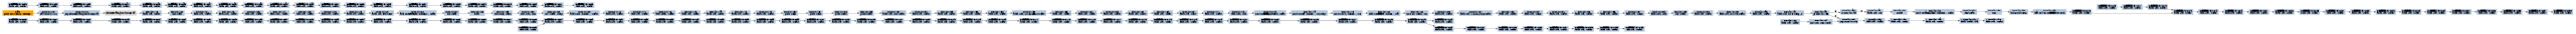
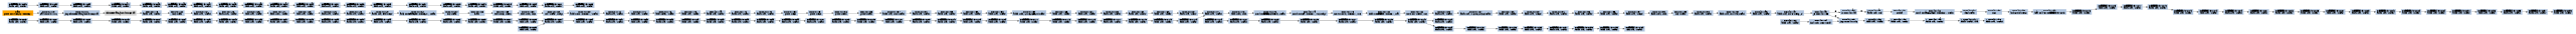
  digraph {
    rankdir=LR
    node [color=lightsteelblue fillcolor=lightsteelblue shape=rectangle style=filled]
    edge [color="#000000"]
    n1 [color=lightgrey fillcolor=orange label="start\npushl $0x418e2c<UINT32>"]
    n2 [label="0x00401119\ncall 0x0040110c"]
    n3 [label="0x0040110c\njmp ThunRTMain@msvbvm60.dll"]
    n4 [color=lightgrey fillcolor=lightgrey label="ThunRTMain@msvbvm60.dll"]
    n5 [label="0x0040111e\naddb %al, (%eax)"]
    n6 [label="0x00401120\nincl %eax"]
    n7 [label="0x00401121\naddb %al, (%eax)"]
    n8 [label="0x00401123\naddb %dh, (%eax)"]
    n9 [label="0x00401125\naddb %al, (%eax)"]
    n10 [label="0x00401127\naddb %bh, (%eax)"]
    n11 [label="0x00401129\naddb %al, (%eax)"]
    n12 [label="0x0040112b\naddb %al, (%eax)"]
    n13 [label="0x0040112d\naddb %al, (%eax)"]
    n14 [label="0x0040112f\naddb %dl, -99(%ecx)"]
    n15 [label="0x00401132\nadcl $0x5f9aec5f<UINT32>, %eax"]
    n16 [label="0x00401137\nincl %eax"]
    n17 [label="0x00401138\nfwait "]
    n18 [label="0x00401139\nsbbl %ecx, %ebx"]
    n19 [label="0x0040113b\nsbbb %dh, %ch"]
    n20 [label="0x0040113d\nxorl (%eax), %ebp"]
    n21 [label="0x0040113f\naddl $0x0<UINT8>, (%eax)"]
    n22 [label="0x00401142\naddb %al, (%eax)"]
    n23 [label="0x00401144\naddb %al, (%eax)"]
    n24 [label="0x00401146\naddl %eax, (%eax)"]
    n25 [label="0x00401148\naddb %al, (%eax)"]
    n26 [label="0x0040114a\naddb %al, (%eax)"]
    n27 [label="0x0040114c\naddb %al, (%eax)"]
    n28 [label="0x0040114e\naddb %al, (%eax)"]
    n29 [label="0x00401150\npushl %ecx"]
    n30 [label="0x00401151\npushl %ecx"]
    n31 [color=lightgrey label="0x00401152\npushl %ebx"]
    n32 [label="0x00401153\npushl %eax"]
    n33 [label="0x00401154\naddb %al, %ss:(%eax)"]
    n34 [label="0x00401157\naddb %al, (%eax)"]
    n35 [label="0x00401159\naddb %al, (%eax)"]
    n36 [label="0x0040115b\naddb %al, (%eax)"]
    n37 [label="0x0040115d\naddb %al, (%eax)"]
    n38 [label="0x0040115f\naddb %dh, -2013265920(%eax)"]
    n39 [label="0x00401165\naddb %al, (%eax)"]
    n40 [label="0x00401167\naddb %al, (%eax)"]
    n41 [label="0x00401169\naddb %al, (%eax)"]
    n42 [label="0x0040116b\naddb %al, (%edx)"]
    n43 [label="0x0040116d\naddb %al, (%eax)"]
    n44 [label="0x0040116f\naddb %al, (%esi)"]
    n45 [label="0x00401171\naddb %al, (%eax)"]
    n46 [label="0x00401173\naddb %bh, %bh"]
    n47 [label="0x00401175\nmovl 0xffffffffcc0bb50b, %eax"]
    n48 [label="0x0040117a\nmovb $0x3a<UINT8>, -76(%ebp)"]
    n49 [label="0x0040117e\nmovb $0x4c<UINT8>, %cl"]
    n50 [label="0x00401180\nsbbb $0xffffffbf<UINT8>, %al"]
    n51 [label="0x00401182\nxorb 0x1(%edx), %cl"]
    n52 [label="0x00401185\naddb %al, (%eax)"]
    n53 [label="0x00401187\naddb %dl, -1610612736(%eax)"]
    n54 [label="0x0040118d\naddb %al, (%eax)"]
    n55 [label="0x0040118f\naddb %al, (%ecx)"]
    n56 [label="0x00401191\naddb %al, (%eax)"]
    n57 [label="0x00401193\naddb %al, (%eax)"]
    n58 [label="0x00401195\naddb %al, (%eax)"]
    n59 [label="0x00401197\naddb %al, (%ecx)"]
    n60 [label="0x00401199\nandb %bh, %bh"]
    n61 [label="0x0040119b\nincl (%eax)"]
    n62 [label="0x0040119d\naddb %al, (%eax)"]
    n63 [label="0x0040119f\naddb %bl, 0x147fc(%eax)"]
    n64 [label="0x004011a5\naddb %al, (%eax)"]
    n65 [label="0x004011a7\naddb %dl, 0x78(%ebp,,2)"]
    n66 [label="0x004011ab\nje 0x004011e5"]
    n67 [label="0x004011ad\njs 0x004011af"]
    n68 [label="0x004011e5\njmp 0x004011d6"]
    n69 [label="0x004011af\naddb %dl, %cl"]
    n70 [label="0x004011d6\naddb %al, (%eax)"]
    n71 [label="0x004011b1\npushfl "]
    n72 [label="0x004011d8\naddb %al, (%eax)"]
    n73 [label="0x004011da\naddb %al, (%eax)"]
    n74 [label="0x004011dc\naddb (%eax), %al"]
    n75 [label="0x004011de\naddb %al, (%eax)"]
    n76 [label="0x004011e2\naddb %al, (%eax)"]
    n77 [label="0x004011e4\ninsl %dx, %es:(%edi)"]
    n78 [label="0x004011b2\nmovl $0xa5662d6e<UINT32>, %edx"]
    n79 [label="0x004011b7\ndecl %eax"]
    n80 [label="0x004011b8\nnop "]
    n81 [label="0x004011b9\nlock pushl %esp"]
    n82 [label="0x004011bb\nlcall 0x4731:0xffffffffd797c073"]
    n83 [label="0xffffffffd797c073\naddb %al, (%eax)"]
    n84 [label="0xffffffffd797c075\naddb %al, (%eax)"]
    n85 [label="0xffffffffd797c077\naddb %al, (%eax)"]
    n86 [label="0xffffffffd797c079\naddb %al, (%eax)"]
    n87 [label="0xffffffffd797c07b\naddb %al, (%eax)"]
    n88 [label="0xffffffffd797c07d\naddb %al, (%eax)"]
    n89 [label="0xffffffffd797c07f\naddb %al, (%eax)"]
    n90 [label="0xffffffffd797c081\naddb %al, (%eax)"]
    n91 [label="0xffffffffd797c083\naddb %al, (%eax)"]
-   n92 [label="0xffffffffd797c085\nsbbb %al, (%eax)"]
+   n92 [label="0xffffffffd797c085\naddb %al, (%eax)"]
    n93 [label="0xffffffffd797c087\naddb %al, (%eax)"]
    n94 [label="0xffffffffd797c089\naddb %al, (%eax)"]
    n95 [label="0xffffffffd797c08b\naddb %al, (%eax)"]
    n96 [label="0xffffffffd797c08d\naddb %al, (%eax)"]
    n97 [label="0xffffffffd797c08f\naddb %al, (%eax)"]
    n98 [label="0xffffffffd797c091\naddb %al, (%eax)"]
    n99 [label="0xffffffffd797c093\naddb %al, (%eax)"]
    n100 [label="0xffffffffd797c095\naddb %al, (%eax)"]
    n101 [label="0xffffffffd797c097\naddb %al, (%eax)"]
    n102 [label="0xffffffffd797c099\naddb %al, (%eax)"]
    n103 [label="0xffffffffd797c09b\naddb %al, (%eax)"]
    n104 [label="0xffffffffd797c09d\naddb %al, (%eax)"]
    n105 [label="0xffffffffd797c09f\naddb %al, (%eax)"]
    n106 [label="0xffffffffd797c0a1\naddb %al, (%eax)"]
    n107 [label="0xffffffffd797c0a3\naddb %al, (%eax)"]
    n108 [label="0xffffffffd797c0a5\naddb %al, (%eax)"]
    n109 [label="0xffffffffd797c0a7\naddb %al, (%eax)"]
    n110 [label="0xffffffffd797c0a9\naddb %al, (%eax)"]
    n111 [label="0xffffffffd797c0ab\naddb %al, (%eax)"]
    n112 [label="0xffffffffd797c0ad\naddb %al, (%eax)"]
    n113 [label="0xffffffffd797c0af\naddb %al, (%eax)"]
    n114 [label="0xffffffffd797c0b1\naddb %al, (%eax)"]
    n115 [label="0xffffffffd797c0b3\naddb %al, (%eax)"]
    n116 [label="0xffffffffd797c0b5\naddb %al, (%eax)"]
    n117 [label="0xffffffffd797c0b7\naddb %al, (%eax)"]
    n118 [label="0xffffffffd797c0b9\naddb %al, (%eax)"]
    n119 [label="0xffffffffd797c0bb\naddb %al, (%eax)"]
    n120 [label="0xffffffffd797c0bd\naddb %al, (%eax)"]
    n121 [label="0xffffffffd797c0bf\naddb %al, (%eax)"]
    n122 [label="0xffffffffd797c0c1\naddb %al, (%eax)"]
    n123 [label="0xffffffffd797c0c3\naddb %al, (%eax)"]
    n124 [label="0xffffffffd797c0c5\naddb %al, (%eax)"]
    n125 [label="0xffffffffd797c0c7\naddb %al, (%eax)"]
    n126 [label="0xffffffffd797c0c9\naddb %al, (%eax)"]
    n127 [label="0xffffffffd797c0cb\naddb %al, (%eax)"]
    n128 [label="0xffffffffd797c0cd\naddb %al, (%eax)"]
    n129 [label="0xffffffffd797c0cf\naddb %al, (%eax)"]
    n130 [label="0xffffffffd797c0d1\naddb %al, (%eax)"]
    n131 [label="0xffffffffd797c0d3\naddb %al, (%eax)"]
    n132 [label="0xffffffffd797c0d5\naddb %al, (%eax)"]
    n133 [label="0xffffffffd797c0d7\naddb %al, (%eax)"]
    n134 [label="0xffffffffd797c0d9\naddb %al, (%eax)"]
    n135 [label="0xffffffffd797c0db\naddb %al, (%eax)"]
    n136 [label="0xffffffffd797c0dd\naddb %al, (%eax)"]
    n137 [label="0xffffffffd797c0df\naddb %al, (%eax)"]
    n138 [label="0xffffffffd797c0e1\naddb %al, (%eax)"]
    n139 [label="0xffffffffd797c0e3\naddb %al, (%eax)"]
    n140 [label="0xffffffffd797c0e5\naddb %al, (%eax)"]
    n141 [label="0xffffffffd797c0e7\naddb %al, (%eax)"]
    n142 [label="0xffffffffd797c0e9\naddb %al, (%eax)"]
    n143 [label="0xffffffffd797c0ed\naddb %al, (%eax)"]
    n144 [label="0xffffffffd797c0eb\naddb %al, (%eax)"]
    n145 [label="0xffffffffd797c0ef\naddb %al, (%eax)"]
    n146 [label="0xffffffffd797c0f1\naddb %al, (%eax)"]
    n147 [label="0xffffffffd797c0f3\naddb %al, (%eax)"]
    n148 [label="0xffffffffd797c0f5\naddb %al, (%eax)"]
    n149 [label="0xffffffffd797c0f7\naddb %al, (%eax)"]
    n150 [label="0xffffffffd797c0f9\naddb %al, (%eax)"]
    n151 [label="0xffffffffd797c0fb\naddb %al, (%eax)"]
    n152 [label="0xffffffffd797c0fd\naddb %al, (%eax)"]
    n153 [label="0xffffffffd797c0ff\naddb %al, (%eax)"]
    n154 [label="0xffffffffd797c101\naddb %al, (%eax)"]
    n155 [label="0xffffffffd797c103\naddb %al, (%eax)"]
    n156 [label="0xffffffffd797c105\naddb %al, (%eax)"]
    n157 [label="0xffffffffd797c107\naddb %al, (%eax)"]
    n158 [label="0xffffffffd797c109\naddb %al, (%eax)"]
    n159 [label="0xffffffffd797c10b\naddb %al, (%eax)"]
    n160 [label="0xffffffffd797c10d\naddb %al, (%eax)"]
    n161 [label="0xffffffffd797c10f\naddb %al, (%eax)"]
    n162 [label="0xffffffffd797c111\naddb %al, (%eax)"]
    n163 [label="0xffffffffd797c113\naddb %al, (%eax)"]
    n164 [label="0xffffffffd797c115\naddb %al, (%eax)"]
    n165 [label="0xffffffffd797c117\naddb %al, (%eax)"]
    n166 [label="0xffffffffd797c119\naddb %al, (%eax)"]
    n167 [label="0xffffffffd797c11b\naddb %al, (%eax)"]
    n168 [label="0xffffffffd797c11d\naddb %al, (%eax)"]
    n169 [label="0xffffffffd797c11f\naddb %al, (%eax)"]
    n170 [label="0xffffffffd797c121\naddb %al, (%eax)"]
    n171 [label="0xffffffffd797c123\naddb %al, (%eax)"]
    n172 [label="0xffffffffd797c125\naddb %al, (%eax)"]
    n173 [label="0xffffffffd797c127\naddb %al, (%eax)"]
    n174 [label="0xffffffffd797c129\naddb %al, (%eax)"]
    n175 [label="0xffffffffd797c12b\naddb %al, (%eax)"]
    n176 [label="0xffffffffd797c12d\naddb %al, (%eax)"]
    n177 [label="0xffffffffd797c12f\naddb %al, (%eax)"]
    n178 [label="0xffffffffd797c131\naddb %al, (%eax)"]
    n179 [label="0xffffffffd797c133\naddb %al, (%eax)"]
    n180 [label="0xffffffffd797c135\naddb %al, (%eax)"]
    n181 [label="0xffffffffd797c137\naddb %al, (%eax)"]
    n182 [label="0xffffffffd797c139\naddb %al, (%eax)"]
    n183 [label="0xffffffffd797c13b\naddb %al, (%eax)"]
    n184 [label="0xffffffffd797c13d\neax %al, (%eax)"]
    n1 -> n2
    n2 -> n3
    n3 -> n4
    n4 -> n5
    n5 -> n6
    n6 -> n7
    n7 -> n8
    n8 -> n9
    n9 -> n10
    n10 -> n11
    n11 -> n12
    n12 -> n13
    n13 -> n14
    n14 -> n15
    n15 -> n16
    n16 -> n17
    n17 -> n18
    n18 -> n19
    n19 -> n20
    n20 -> n21
    n21 -> n22
    n22 -> n23
    n23 -> n24
    n24 -> n25
    n25 -> n26
    n26 -> n27
    n27 -> n28
    n28 -> n29
    n29 -> n30
    n30 -> n31
    n31 -> n32
    n32 -> n33
    n33 -> n34
    n34 -> n35
    n35 -> n36
    n36 -> n37
    n37 -> n38
    n38 -> n39
    n39 -> n40
    n40 -> n41
    n41 -> n42
    n42 -> n43
    n43 -> n44
    n44 -> n45
    n45 -> n46
    n46 -> n47
    n47 -> n48
    n48 -> n49
    n49 -> n50
    n50 -> n51
    n51 -> n52
    n52 -> n53
    n53 -> n54
    n54 -> n55
    n55 -> n56
    n56 -> n57
    n57 -> n58
    n58 -> n59
    n59 -> n60
    n60 -> n61
    n61 -> n62
    n62 -> n63
    n63 -> n64
    n64 -> n65
    n65 -> n66
    n66 -> n67 [label=F]
    n66 -> n68 [label=T]
    n67 -> n69 [label=T]
    n68 -> n70
    n69 -> n71
    n70 -> n72
    n71 -> n78
    n72 -> n73
    n73 -> n74
    n74 -> n75
    n76 -> n77
    n77 -> n68
    n78 -> n79
    n79 -> n80
    n80 -> n81
    n81 -> n82
    n82 -> n83
-   n83 -> n87
+   n83 -> n84
    n84 -> n85
    n85 -> n86
    n86 -> n87
    n87 -> n88
    n88 -> n89
    n89 -> n90
    n90 -> n91
    n91 -> n92
    n92 -> n93
    n93 -> n94
    n94 -> n95
    n95 -> n96
    n96 -> n97
    n97 -> n98
    n98 -> n99
    n99 -> n100
    n100 -> n101
    n101 -> n102
    n103 -> n104
    n104 -> n105
    n105 -> n106
    n106 -> n107
    n107 -> n108
    n108 -> n109
    n109 -> n110
    n110 -> n111
    n111 -> n112
    n112 -> n113
    n113 -> n114
    n114 -> n115
    n115 -> n116
    n116 -> n117
    n117 -> n118
    n118 -> n119
    n119 -> n120
    n120 -> n121
    n121 -> n122
    n122 -> n123
    n124 -> n125
    n125 -> n126
    n126 -> n127
    n127 -> n128
    n128 -> n129
    n129 -> n130
    n130 -> n131
    n131 -> n132
    n132 -> n133
    n133 -> n134
    n134 -> n135
    n135 -> n136
    n136 -> n137
    n137 -> n138
    n138 -> n139
    n139 -> n140
    n140 -> n141
    n141 -> n142
    n142 -> n143
    n143 -> n145
    n144 -> n143
    n145 -> n146
    n146 -> n147
    n147 -> n148
    n148 -> n149
    n149 -> n150
    n150 -> n151
    n151 -> n152
    n152 -> n153
    n153 -> n154
-   n154 -> n155
    n155 -> n156
    n156 -> n157
    n157 -> n158
    n158 -> n159
    n159 -> n160
    n160 -> n161
    n161 -> n162
    n162 -> n163
    n163 -> n164
    n164 -> n165
    n165 -> n166
    n166 -> n167
    n167 -> n168
-   n168 -> n169
+   n168 -> n45
    n169 -> n170
    n170 -> n171
    n171 -> n172
    n172 -> n173
    n173 -> n174
    n174 -> n175
    n175 -> n176
    n175 -> n177
    n177 -> n178
    n178 -> n179
    n179 -> n180
    n180 -> n181
    n181 -> n182
    n182 -> n183
    n183 -> n184
  }
